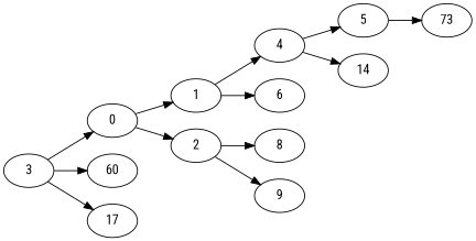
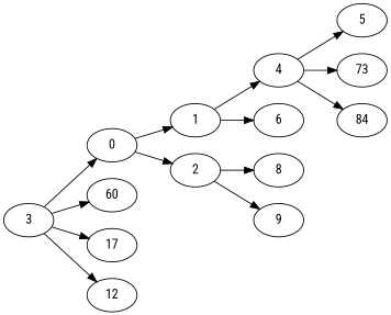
  digraph {
    fontname="Roboto Condensed"
    rankdir=LR
    node [Weight=40 fontname="Roboto Condensed"]
    edge [Weight=4 fontname="Roboto Condensed"]
    0 [Weight=50]
    1 [Weight=70]
    2 [Weight=90]
    4
    6 [Weight=100]
    8 [Weight=50]
    9 [Weight=20]
    3 [Weight=100]
    n9 [Weight=20 label=60]
    n10 [Weight=30 label=17]
+   12
    5 [Weight=20]
    n13 [label=73]
-   14
+   14 [label=84]
    0 -> 1 [Weight=9]
    0 -> 2 [Weight=7]
    1 -> 4 [Weight=10]
    1 -> 6 [Weight=5]
    2 -> 8 [Weight=3]
    2 -> 9 [Weight=10]
    4 -> 5 [Weight=7]
-   5 -> n13
+   4 -> n13
    4 -> 14
    3 -> 0
    3 -> n9
    3 -> n10 [Weight=6]
+   3 -> 12
  }
